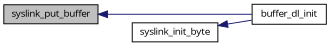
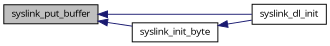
  digraph {
    fontname="Open Sans"
    rankdir=LR
    node [color=black fillcolor=white fontname="Open Sans" fontsize=10 shape=record style=filled]
    edge [color=midnightblue dir=back fontname="Open Sans" fontsize=10 labelfontname=FreeSans labelfontsize=10 style=solid]
    n1 [fillcolor=grey75 fontcolor=black height=0.2 label=syslink_put_buffer width=0.4]
-   n2 [height=0.2 label=buffer_dl_init width=0.4]
+   n2 [height=0.2 label=syslink_dl_init width=0.4]
    n3 [height=0.2 label=syslink_init_byte width=0.4]
    n1 -> n2
+   n1 -> n3
    n3 -> n2
  }
